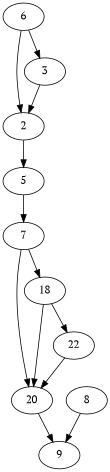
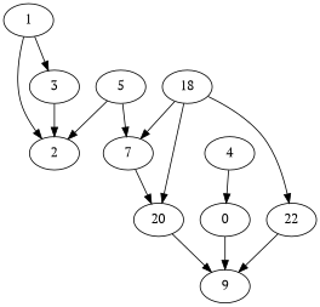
  digraph {
    fontname="PT Serif"
    node [fontname="PT Serif"]
    edge [fontname="PT Serif"]
-   1 [label=6]
+   1
    2
    3
    5
-   8
+   4
+   8 [label=0]
    7
    9
    n9 [label=20]
    n10 [label=18]
    n11 [label=22]
    1 -> 2
    1 -> 3
-   2 -> 5
+   5 -> 2
    3 -> 2
    5 -> 7
+   4 -> 8
    8 -> 9
    7 -> n9
-   7 -> n10
+   n10 -> 7
    n9 -> 9
    n10 -> n9
    n10 -> n11
-   n11 -> n9
+   n11 -> 9
  }
